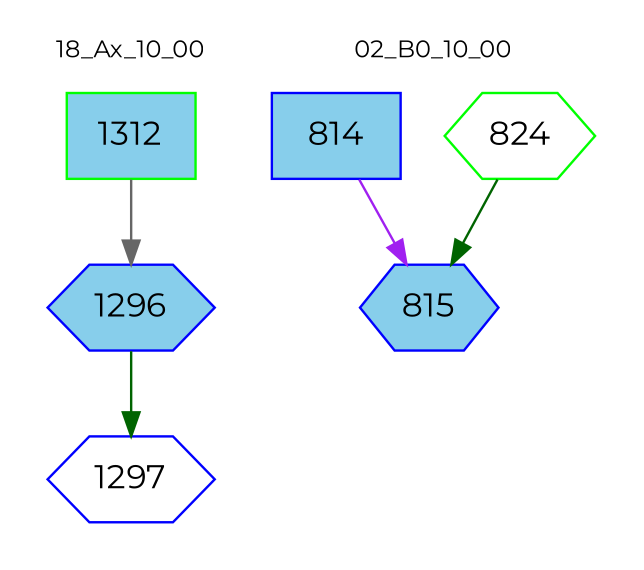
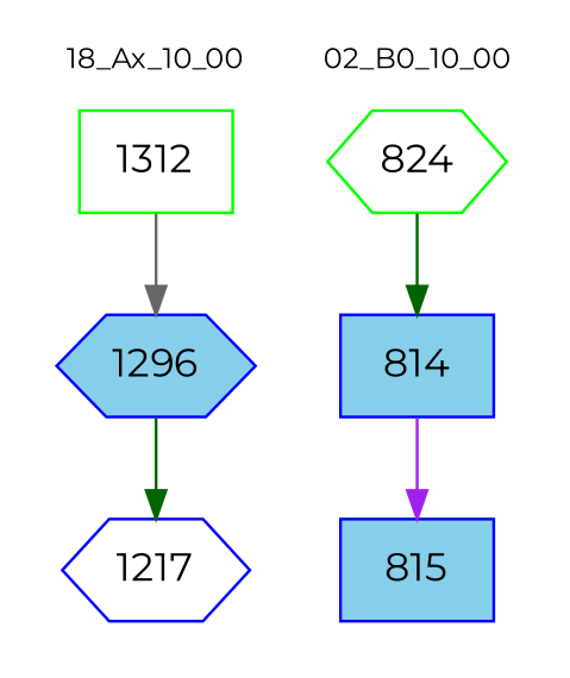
  digraph {
    fontname=Montserrat
    node [color=blue fillcolor=white fontname=Montserrat shape=box style=filled]
    edge [color=darkgreen fontname=Montserrat]
-   n1 [color=green fillcolor=skyblue label=1312]
+   n1 [color=green label=1312]
    n2 [fillcolor=skyblue label=1296 shape=hexagon]
-   n3 [label=1297 shape=hexagon]
+   n3 [label=1217 shape=hexagon]
    n4 [color=green label=824 shape=hexagon]
    n5 [fillcolor=skyblue label=814]
-   n6 [fillcolor=skyblue label=815 shape=hexagon]
+   n6 [fillcolor=skyblue label=815]
    subgraph cluster_1 {
      color=white
      fontsize=10
      label="18_Ax_10_00"
      n1
      n2
      n3
    }
    subgraph cluster_2 {
      color=white
      fontsize=10
      label="02_B0_10_00"
      n4
      n5
      n6
    }
    n1 -> n2 [color=gray40]
    n2 -> n3
-   n4 -> n6
+   n4 -> n5
    n5 -> n6 [color=purple]
  }
